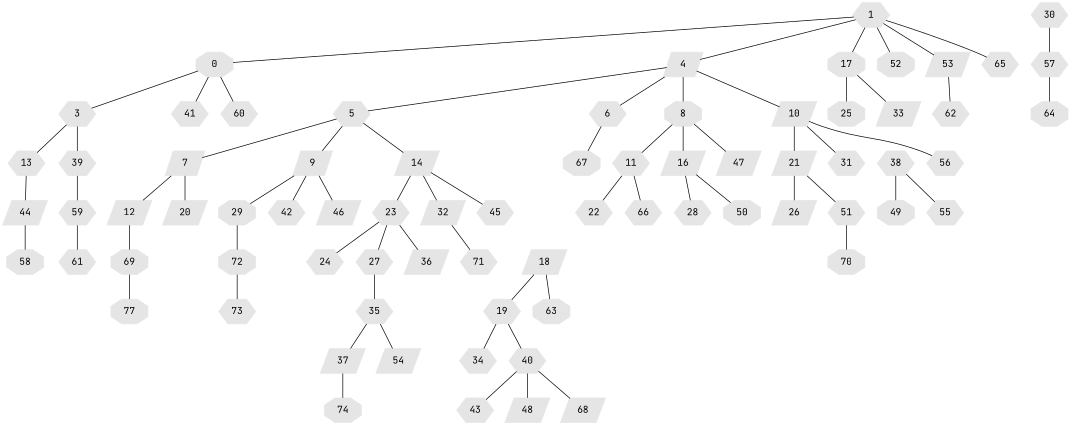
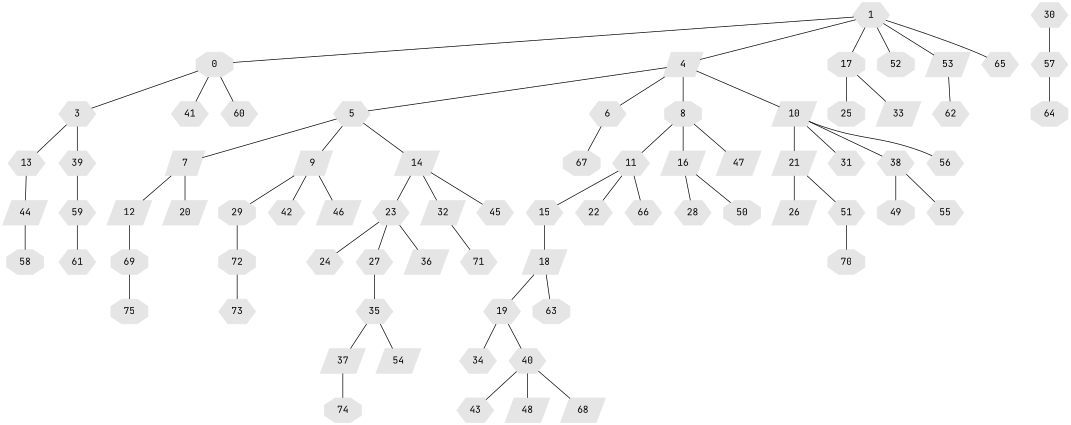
  graph {
    fontname="JetBrains Mono"
    node [color=gray90 fontname="JetBrains Mono" shape=hexagon style=filled]
    edge [fontname="JetBrains Mono"]
    n1 [label=0 shape=octagon]
    1
    4 [shape=parallelogram]
    17 [shape=octagon]
    52 [shape=octagon]
    53 [shape=parallelogram]
    65
    3
    41
    60
    5
    6
    8 [shape=octagon]
    10 [shape=parallelogram]
    25 [shape=octagon]
    33 [shape=parallelogram]
    62
    13
    39
    44 [shape=parallelogram]
    59
    7 [shape=parallelogram]
    9 [shape=parallelogram]
    14 [shape=parallelogram]
    67 [shape=octagon]
    11
    16 [shape=parallelogram]
    47 [shape=parallelogram]
    21 [shape=parallelogram]
    31
    38
    56
    30
    57
    12 [shape=parallelogram]
    20 [shape=parallelogram]
    29 [shape=octagon]
    42
    46 [shape=parallelogram]
    23
    32 [shape=parallelogram]
    45
    69 [shape=octagon]
+   15
    22
    66
    28
    50 [shape=octagon]
    72 [shape=octagon]
    26 [shape=parallelogram]
    51
    49 [shape=octagon]
    55
    18 [shape=parallelogram]
-   75 [shape=octagon label=77]
+   75 [shape=octagon]
    58 [shape=octagon]
    24
    27
    36 [shape=parallelogram]
    71
    19
    63 [shape=octagon]
    34
    40
    43
    48 [shape=parallelogram]
    68 [shape=parallelogram]
    70 [shape=octagon]
    35
    37 [shape=parallelogram]
    54 [shape=parallelogram]
    73
    64 [shape=octagon]
    74 [shape=octagon]
    61
    n1 -- 3
    n1 -- 41
    n1 -- 60
    1 -- n1
    1 -- 4
    1 -- 17
    1 -- 52
    1 -- 53
    1 -- 65
    4 -- 5
    4 -- 6
    4 -- 8
    4 -- 10
    17 -- 25
    17 -- 33
    53 -- 62
    3 -- 13
    3 -- 39
    5 -- 7
    5 -- 9
    5 -- 14
    6 -- 67
    8 -- 11
    8 -- 16
    8 -- 47
    10 -- 21
    10 -- 31
+   10 -- 38
    10 -- 56
    13 -- 44
    39 -- 59
    44 -- 58
    59 -- 61
    7 -- 12
    7 -- 20
    9 -- 29
    9 -- 42
    9 -- 46
    14 -- 23
    14 -- 32
    14 -- 45
+   11 -- 15
    11 -- 22
    11 -- 66
    16 -- 28
    16 -- 50
    21 -- 26
    21 -- 51
    38 -- 49
    38 -- 55
    30 -- 57
    57 -- 64
    12 -- 69
    29 -- 72
    23 -- 24
    23 -- 27
    23 -- 36
    32 -- 71
    69 -- 75
+   15 -- 18
    72 -- 73
    51 -- 70
    18 -- 19
    18 -- 63
    27 -- 35
    19 -- 34
    19 -- 40
    40 -- 43
    40 -- 48
    40 -- 68
    35 -- 37
    35 -- 54
    37 -- 74
  }
